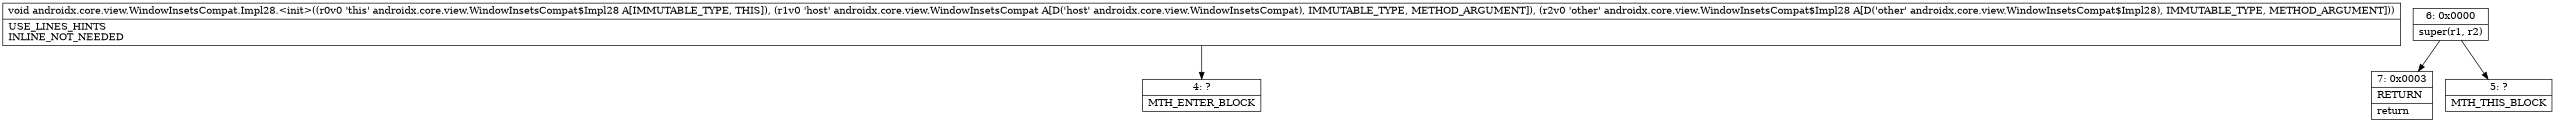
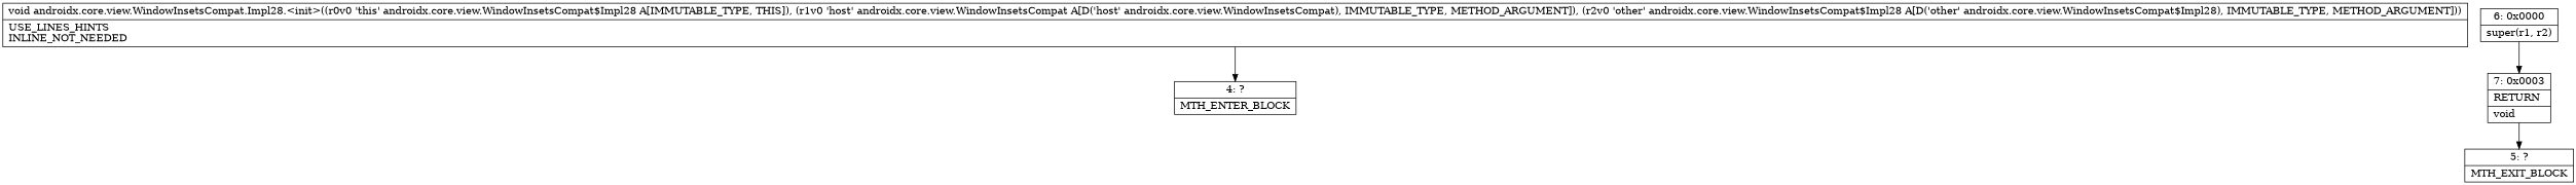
  digraph {
    node [shape=record]
    n1 [label="{4\:\ ?|MTH_ENTER_BLOCK\l}"]
    n2 [label="{6\:\ 0x0000|super(r1, r2)\l}"]
-   n3 [label="{7\:\ 0x0003|RETURN\l|return\l}"]
-   n4 [label="{5\:\ ?|MTH_THIS_BLOCK\l}"]
+   n3 [label="{7\:\ 0x0003|RETURN\l|void\l}"]
+   n4 [label="{5\:\ ?|MTH_EXIT_BLOCK\l}"]
    n5 [label="{void androidx.core.view.WindowInsetsCompat.Impl28.\<init\>((r0v0 'this' androidx.core.view.WindowInsetsCompat$Impl28 A[IMMUTABLE_TYPE, THIS]), (r1v0 'host' androidx.core.view.WindowInsetsCompat A[D('host' androidx.core.view.WindowInsetsCompat), IMMUTABLE_TYPE, METHOD_ARGUMENT]), (r2v0 'other' androidx.core.view.WindowInsetsCompat$Impl28 A[D('other' androidx.core.view.WindowInsetsCompat$Impl28), IMMUTABLE_TYPE, METHOD_ARGUMENT]))  | USE_LINES_HINTS\lINLINE_NOT_NEEDED\l}"]
    n2 -> n3
-   n2 -> n4
+   n3 -> n4
    n5 -> n1
  }
